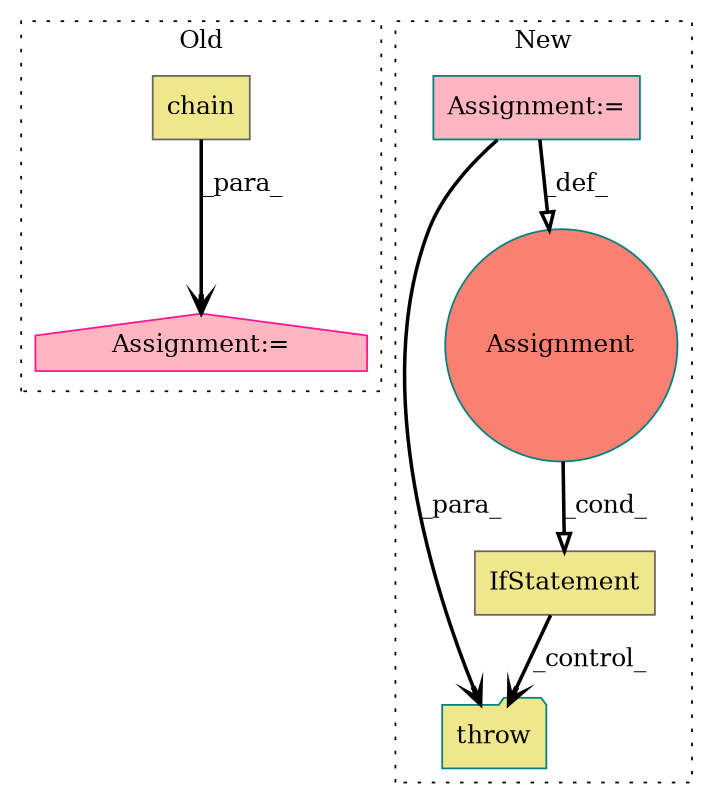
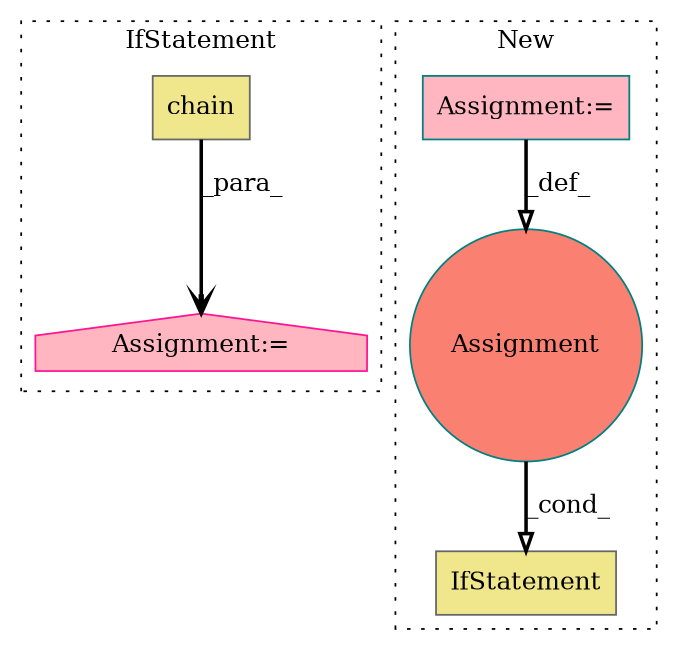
  digraph {
    node [a=7 color=teal fillcolor=khaki l=1 shape=box style=filled]
    edge [arrowhead=vee style=bold]
    n1 [a=32 color=gray40 l="6,1" label=chain s="2102,2236"]
    n2 [color=deeppink fillcolor=lightpink label="Assignment:=" s=2091 shape=house]
-   n3 [a=53 l=6 label=throw s=4129 shape=folder]
    n4 [a=25 color=gray40 l="8,2" label=IfStatement s="4083,4119"]
    n5 [a=42 fillcolor=salmon label=Assignment shape=circle l=""]
    n6 [fillcolor=lightpink label="Assignment:=" s=3935]
    subgraph cluster_1 {
-     label=Old
+     label=IfStatement
      style=dotted
      n1
      n2
    }
    subgraph cluster_2 {
      label=New
      style=dotted
-     n3
      n4
      n5
      n6
    }
    n1 -> n2 [label=_para_]
-   n4 -> n3 [label=_control_]
    n5 -> n4 [arrowhead=onormal label=_cond_]
-   n6 -> n3 [label=_para_]
    n6 -> n5 [arrowhead=onormal label=_def_]
  }
